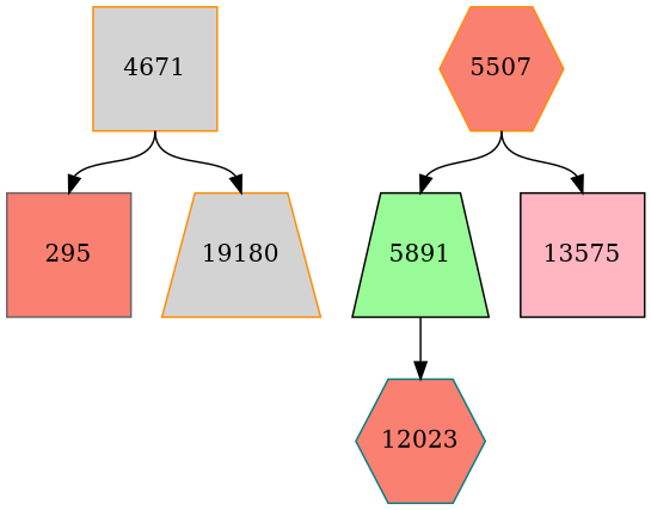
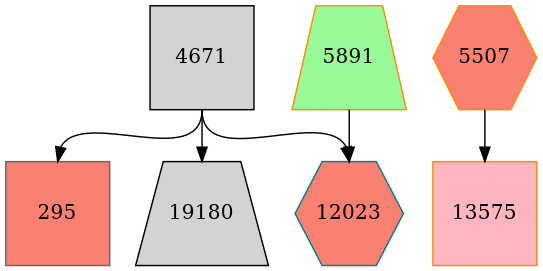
  digraph {
    node [color=darkorange fillcolor=salmon shape=box style=filled]
    edge [headport=n tailport=s]
    n1 [color=gray40 height=1 label=295 width=1]
-   4671 [fillcolor=lightgrey height=1 width=1]
+   4671 [color=black fillcolor=lightgrey height=1 width=1]
    12023 [color=teal height=1 shape=hexagon width=1]
-   19180 [fillcolor=lightgrey height=1 shape=trapezium width=1]
-   5891 [color=black fillcolor=palegreen height=1 shape=trapezium width=1]
+   19180 [color=black fillcolor=lightgrey height=1 shape=trapezium width=1]
+   5891 [fillcolor=palegreen height=1 shape=trapezium width=1]
    5507 [height=1 shape=hexagon width=1]
-   13575 [color=black fillcolor=lightpink height=1 width=1]
+   13575 [fillcolor=lightpink height=1 width=1]
    4671 -> n1
+   4671 -> 12023
    4671 -> 19180
    5891 -> 12023
-   5507 -> 5891
    5507 -> 13575
  }
